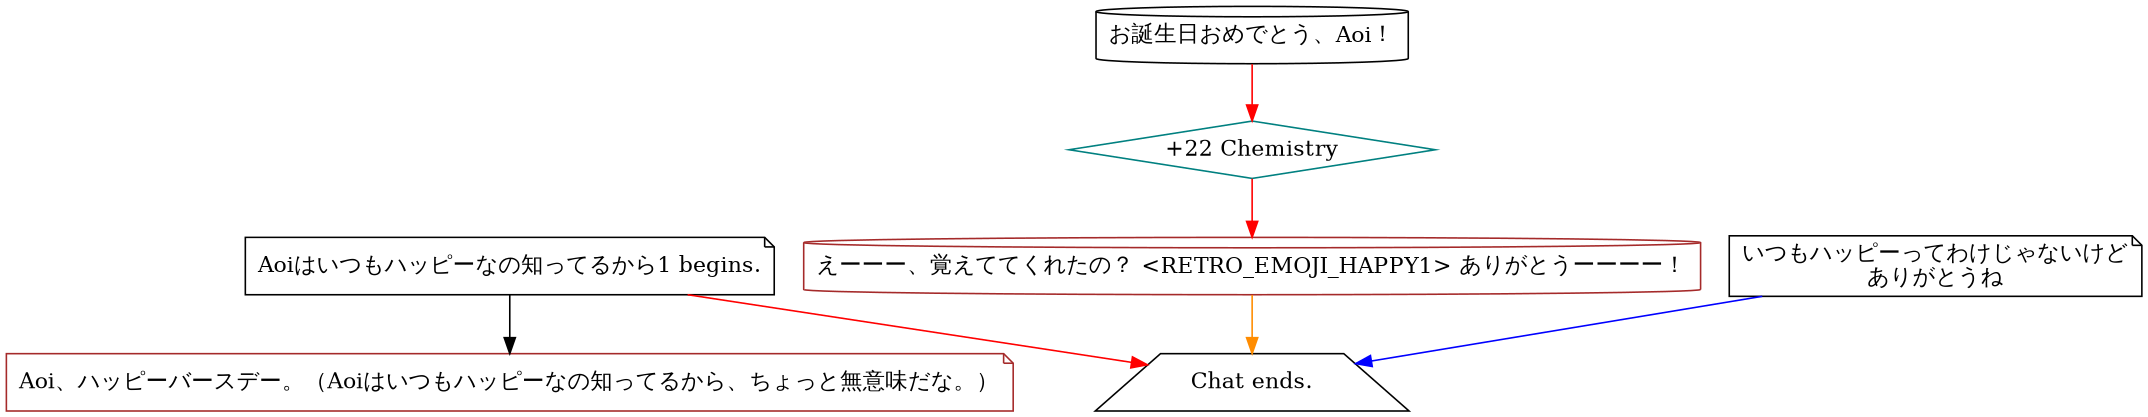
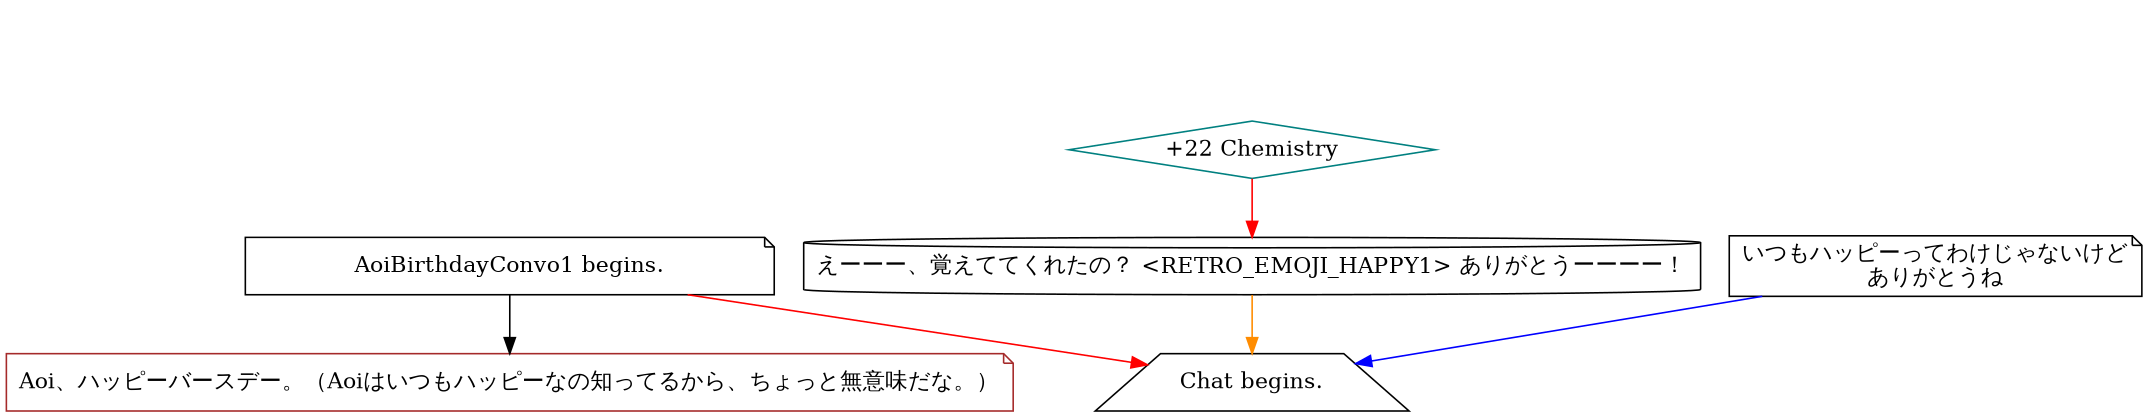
  digraph {
    node [color=black shape=note]
    edge [color=red]
    n1 [color=brown label="Aoi、ハッピーバースデー。（Aoiはいつもハッピーなの知ってるから、ちょっと無意味だな。）"]
-   "AoiBirthdayConvo1 begins." [label="Aoiはいつもハッピーなの知ってるから1 begins."]
-   "Chat ends." [shape=trapezium]
-   n4 [label="お誕生日おめでとう、Aoi！" shape=cylinder]
+   "AoiBirthdayConvo1 begins."
+   "Chat ends." [shape=trapezium label="Chat begins."]
    n5 [color=teal label="+22 Chemistry" shape=diamond]
-   n6 [color=brown label="えーーー、覚えててくれたの？ <RETRO_EMOJI_HAPPY1> ありがとうーーーー！" shape=cylinder]
+   n6 [label="えーーー、覚えててくれたの？ <RETRO_EMOJI_HAPPY1> ありがとうーーーー！" shape=cylinder]
    n7 [label="いつもハッピーってわけじゃないけど\nありがとうね"]
    "AoiBirthdayConvo1 begins." -> n1 [color=black]
    "AoiBirthdayConvo1 begins." -> "Chat ends."
-   n4 -> n5
    n5 -> n6
    n6 -> "Chat ends." [color=darkorange]
    n7 -> "Chat ends." [color=blue]
  }
